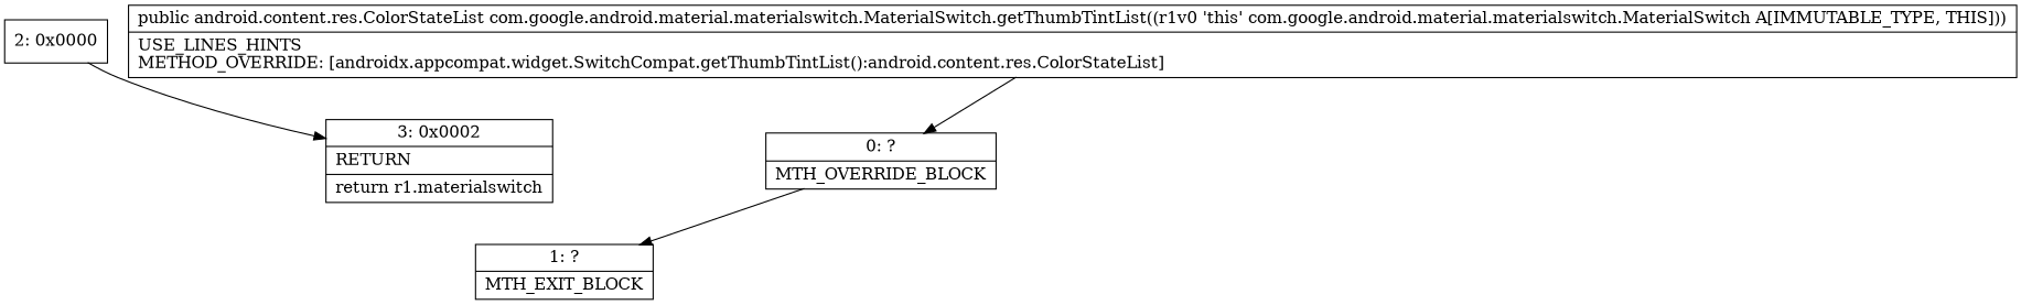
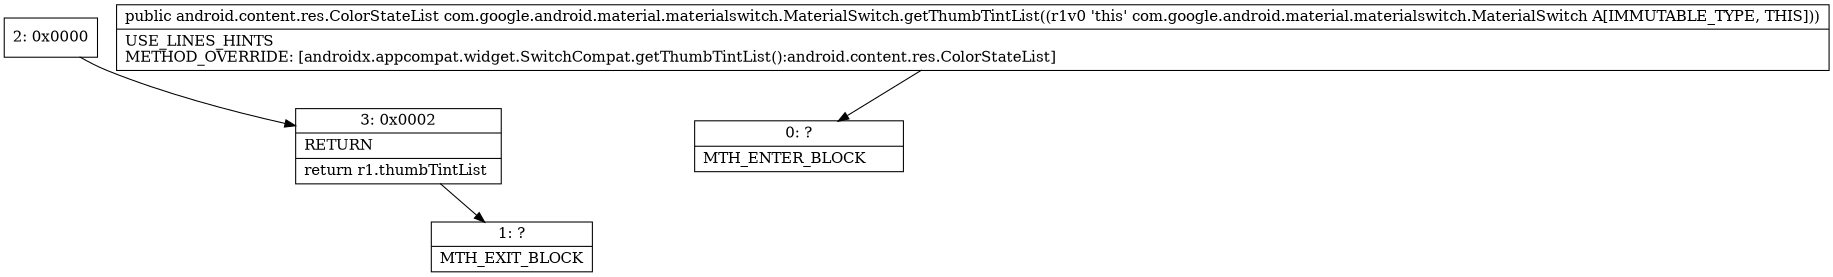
  digraph {
    node [shape=record]
-   n1 [label="{0\:\ ?|MTH_OVERRIDE_BLOCK\l}"]
+   n1 [label="{0\:\ ?|MTH_ENTER_BLOCK\l}"]
    n2 [label="{2\:\ 0x0000}"]
-   n3 [label="{3\:\ 0x0002|RETURN\l|return r1.materialswitch\l}"]
+   n3 [label="{3\:\ 0x0002|RETURN\l|return r1.thumbTintList\l}"]
    n4 [label="{1\:\ ?|MTH_EXIT_BLOCK\l}"]
    n5 [label="{public android.content.res.ColorStateList com.google.android.material.materialswitch.MaterialSwitch.getThumbTintList((r1v0 'this' com.google.android.material.materialswitch.MaterialSwitch A[IMMUTABLE_TYPE, THIS]))  | USE_LINES_HINTS\lMETHOD_OVERRIDE: [androidx.appcompat.widget.SwitchCompat.getThumbTintList():android.content.res.ColorStateList]\l}"]
    n2 -> n3
-   n1 -> n4
+   n3 -> n4
    n5 -> n1
  }
